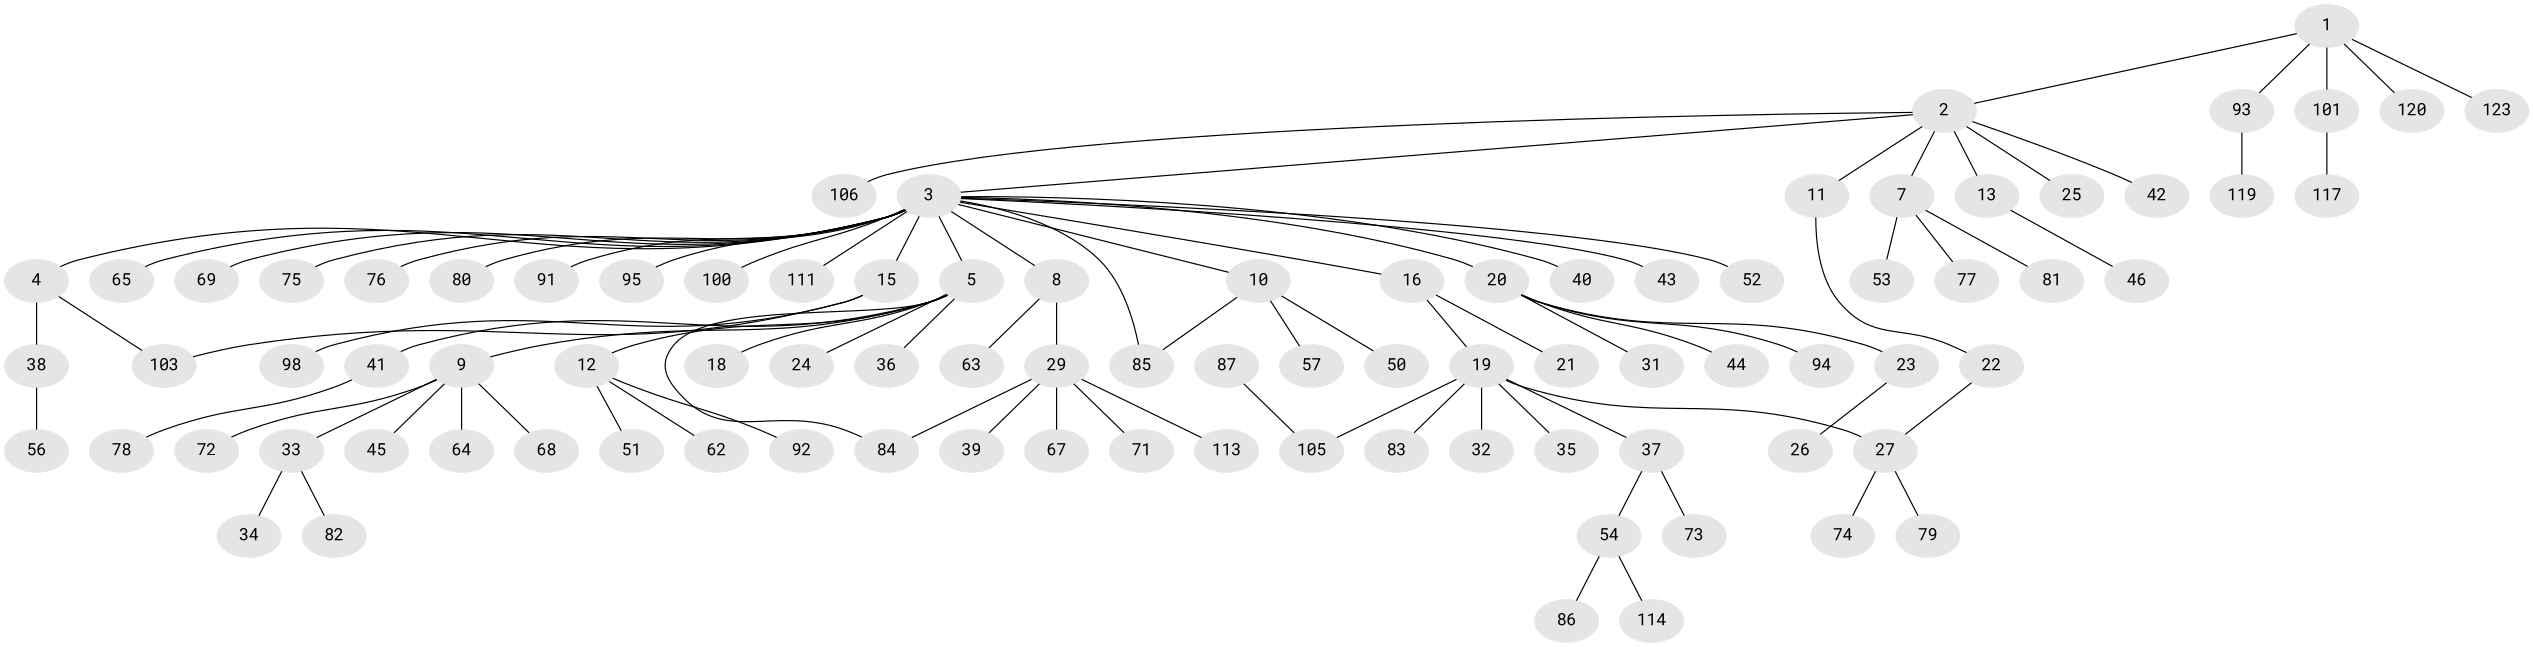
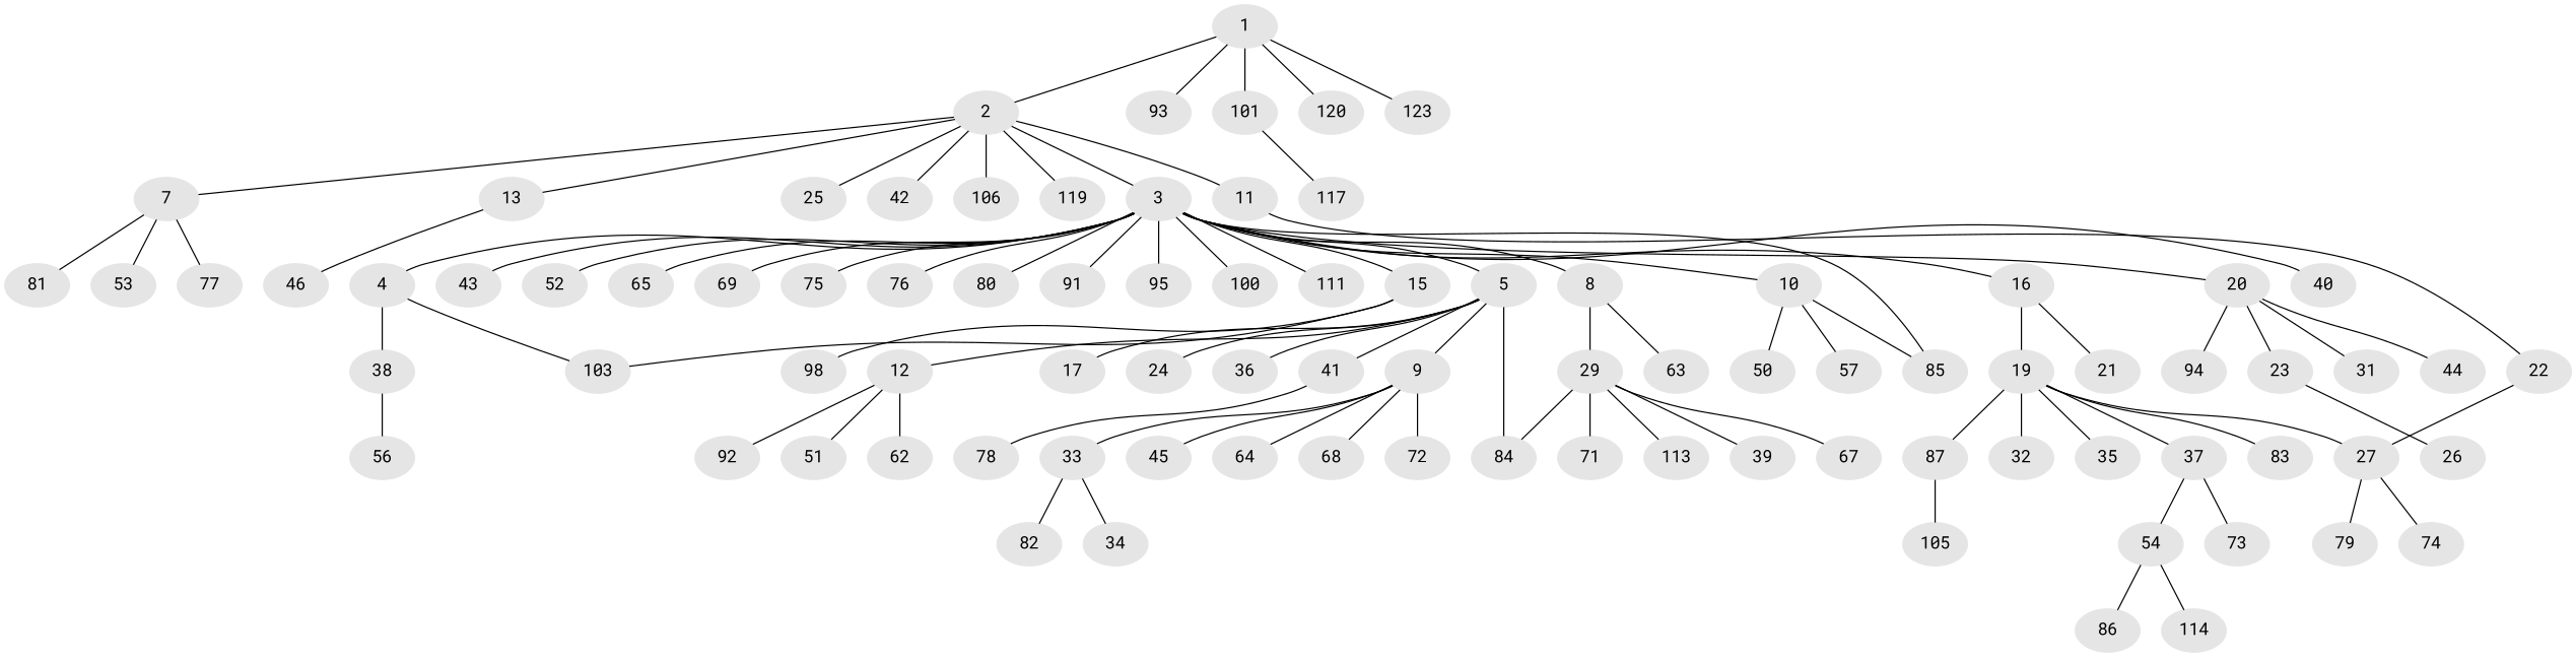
  graph {
    fontname="Roboto Mono"
    node [color=gray90 fontname="Roboto Mono" style=filled]
    edge [fontname="Roboto Mono"]
    1 [super="+59"]
    2 [super="+89"]
    93
    101
    120
    123
    3 [super="+6"]
    7 [super="+66"]
    11
    13
    25 [super="+48"]
    42
    106
    119
    117
    4 [super="+88"]
    5 [super="+70"]
    8
    10
    15 [super="+57"]
    16 [super="+107"]
    20 [super="+110"]
    40 [super="+122"]
    43
    52
    65
    69
    75
    76
    80
    85 [super="+118"]
    91
    95
    100
    111 [super="+115"]
    53 [super="+97"]
    77
    81
    22
    46 [super="+55"]
    38 [super="+47"]
    103 [super="+109"]
    9 [super="+49"]
    12 [super="+14"]
-   18
+   18 [label=17]
    24 [super="+30"]
    36 [super="+108"]
    41 [super="+116"]
    84
    63
    29 [super="+90"]
    n52 [label=57 super="+99"]
    50
    98
    19 [super="+28"]
    21
    23
    31
    44
    94
    56
    33 [super="+96"]
    45
    64
    68
    72
    51
    62
    92 [super="+112"]
    78
    34 [super="+102"]
    82
    39 [super="+60"]
    67
    71
    113
    27 [super="+58"]
    32
    35
    37 [super="+61"]
    83
    87
    74
    79
    54 [super="+104"]
    73
    105
    26
    86 [super="+121"]
    114
    1 -- 2
    1 -- 93
    1 -- 101
    1 -- 120
    1 -- 123
    2 -- 3
    2 -- 7
    2 -- 11
    2 -- 13
    2 -- 25
    2 -- 42
    2 -- 106
-   93 -- 119
+   2 -- 119
    101 -- 117
    3 -- 4
    3 -- 5
    3 -- 8
    3 -- 10
    3 -- 15
    3 -- 16
    3 -- 20
    3 -- 40
    3 -- 43
    3 -- 52
    3 -- 65
    3 -- 69
    3 -- 75
    3 -- 76
    3 -- 80
    3 -- 85
    3 -- 91
    3 -- 95
    3 -- 100
    3 -- 111
    7 -- 53
    7 -- 77
    7 -- 81
    11 -- 22
    13 -- 46
    4 -- 38
    4 -- 103
    5 -- 9
    5 -- 12
    5 -- 18
    5 -- 24
    5 -- 36
    5 -- 41
    5 -- 84
    8 -- 63
    8 -- 29
    10 -- 85
    10 -- n52
    10 -- 50
    15 -- 103
    15 -- 98
    16 -- 19
    16 -- 21
    20 -- 23
    20 -- 31
    20 -- 44
    20 -- 94
    22 -- 27
    38 -- 56
    9 -- 33
    9 -- 45
    9 -- 64
    9 -- 68
    9 -- 72
    12 -- 51
    12 -- 62
    12 -- 92
    41 -- 78
    29 -- 84
    29 -- 39
    29 -- 67
    29 -- 71
    29 -- 113
    19 -- 27 [weight=2]
    19 -- 32
    19 -- 35
    19 -- 37
    19 -- 83
-   19 -- 105
+   19 -- 87
    23 -- 26
    33 -- 34
    33 -- 82
    27 -- 74
    27 -- 79
    37 -- 54
    37 -- 73
    87 -- 105
    54 -- 86
    54 -- 114
  }
